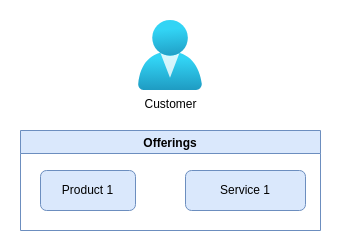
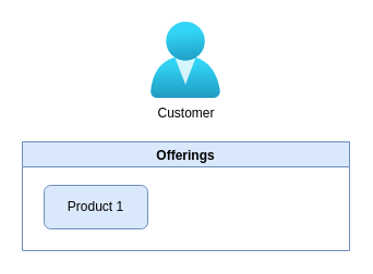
  <mxCell id="0" value="" />
  <mxCell id="1" parent="0" />
  <mxCell id="2" value="Customer" style="aspect=fixed;html=1;points=[];align=center;image;fontSize=12;image=img/lib/azure2/identity/Users.svg;" vertex="1" parent="1"><mxGeometry x="138" y="20" width="64" height="70" as="geometry" /></mxCell>
  <mxCell id="3" value="Offerings" style="swimlane;fillColor=#dae8fc;strokeColor=#6c8ebf;" vertex="1" parent="1"><mxGeometry x="20" y="130" width="300" height="100" as="geometry" /></mxCell>
  <mxCell id="4" value="Product 1" style="rounded=1;whiteSpace=wrap;html=1;fillColor=#dae8fc;strokeColor=#6c8ebf;" vertex="1" parent="3"><mxGeometry x="20" y="40" width="95" height="40" as="geometry" /></mxCell>
- <mxCell id="5" value="Service 1" style="rounded=1;whiteSpace=wrap;html=1;fillColor=#dae8fc;strokeColor=#6c8ebf;" vertex="1" parent="3"><mxGeometry x="165" y="40" width="120" height="40" as="geometry" /></mxCell>
